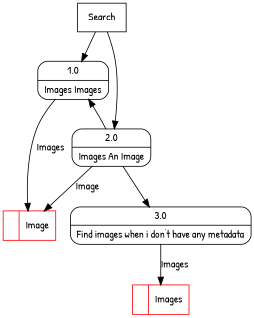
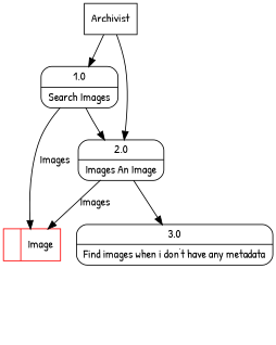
  digraph {
    fontname="Patrick Hand"
    node [fontname="Patrick Hand" shape=Mrecord]
    edge [fontname="Patrick Hand"]
    n1 [color=red label="<f0>  |<f1> Image " shape=record]
-   n2 [label=Search shape=box]
-   n3 [label="{<f0> 1.0|<f1> Images Images }"]
+   n2 [label=Archivist shape=box]
+   n3 [label="{<f0> 1.0|<f1> Search Images }"]
    n4 [label="{<f0> 2.0|<f1> Images An Image }"]
    n5 [label="{<f0> 3.0|<f1> Find images when i don't have any metadata }"]
-   n6 [color=red label="<f0>  |<f1> Images " shape=record]
    n2 -> n3
    n2 -> n4
    n3 -> n1 [label=Images]
-   n4 -> n1 [label=Image]
-   n4 -> n3
+   n4 -> n1 [label=Images]
+   n3 -> n4
    n4 -> n5
-   n5 -> n6 [label=Images]
  }
